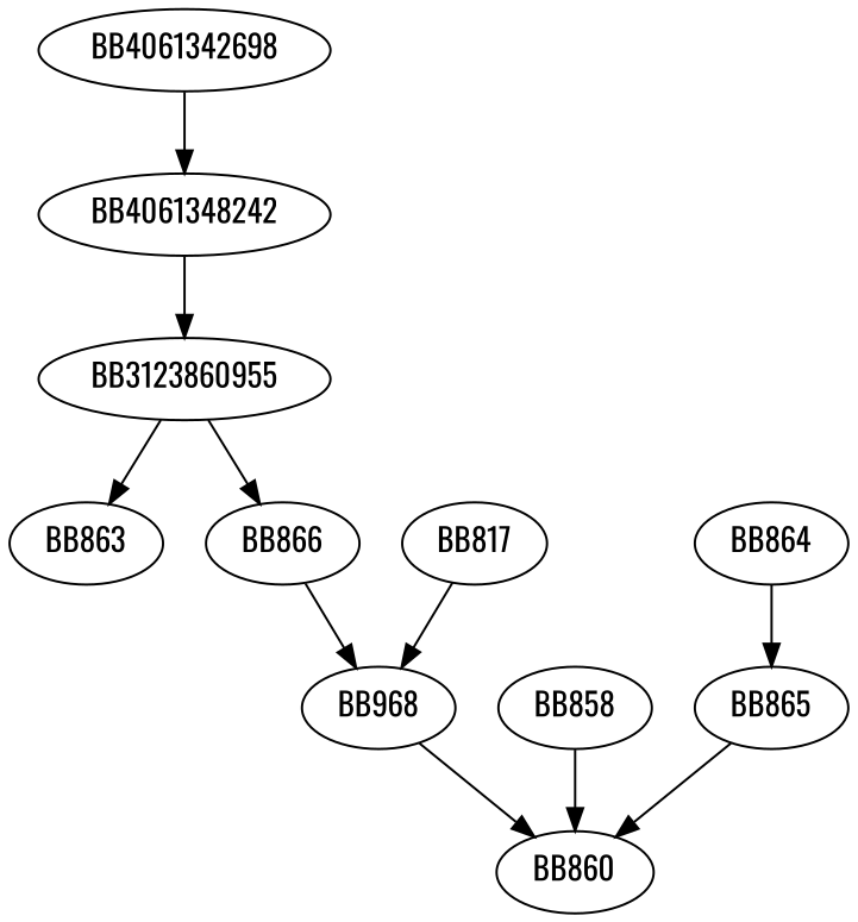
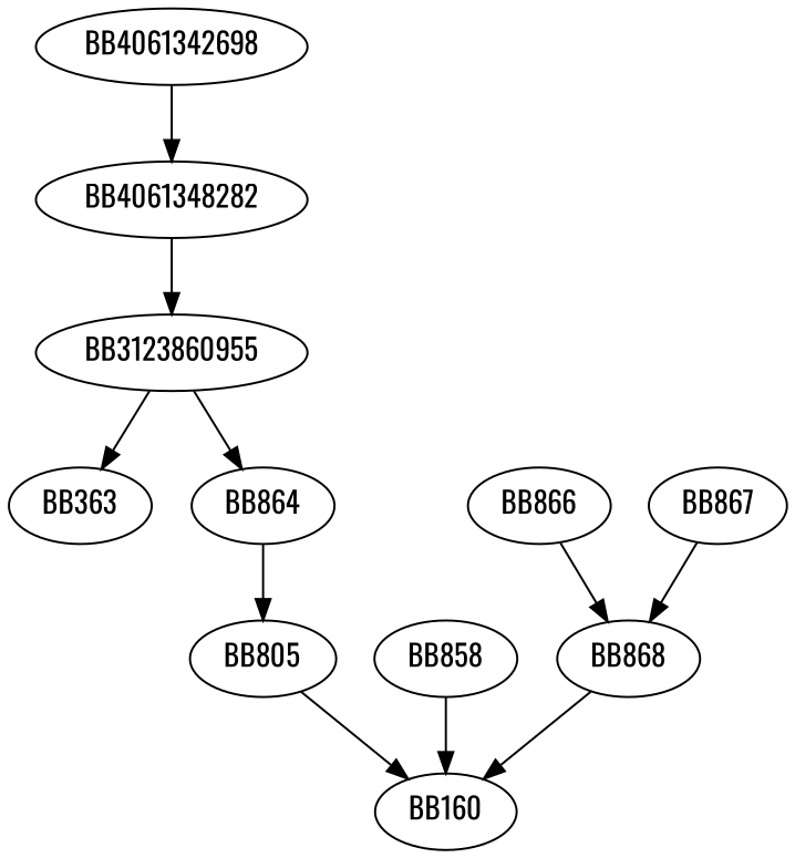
  digraph {
    fontname=Oswald
    node [fontname=Oswald]
    edge [fontname=Oswald]
    BB4061342698
-   BB4061348242
+   BB4061348242 [label=BB4061348282]
    BB858
-   BB860
+   BB860 [label=BB160]
    BB3123860955
-   BB863
+   BB863 [label=BB363]
    BB864
-   BB865
+   BB865 [label=BB805]
    BB866
-   BB868 [label=BB968]
-   BB867 [label=BB817]
+   BB868
+   BB867
    BB4061342698 -> BB4061348242
    BB4061348242 -> BB3123860955
    BB858 -> BB860
    BB3123860955 -> BB863
-   BB3123860955 -> BB866
+   BB3123860955 -> BB864
    BB864 -> BB865
    BB865 -> BB860
    BB866 -> BB868
    BB868 -> BB860
    BB867 -> BB868
  }
